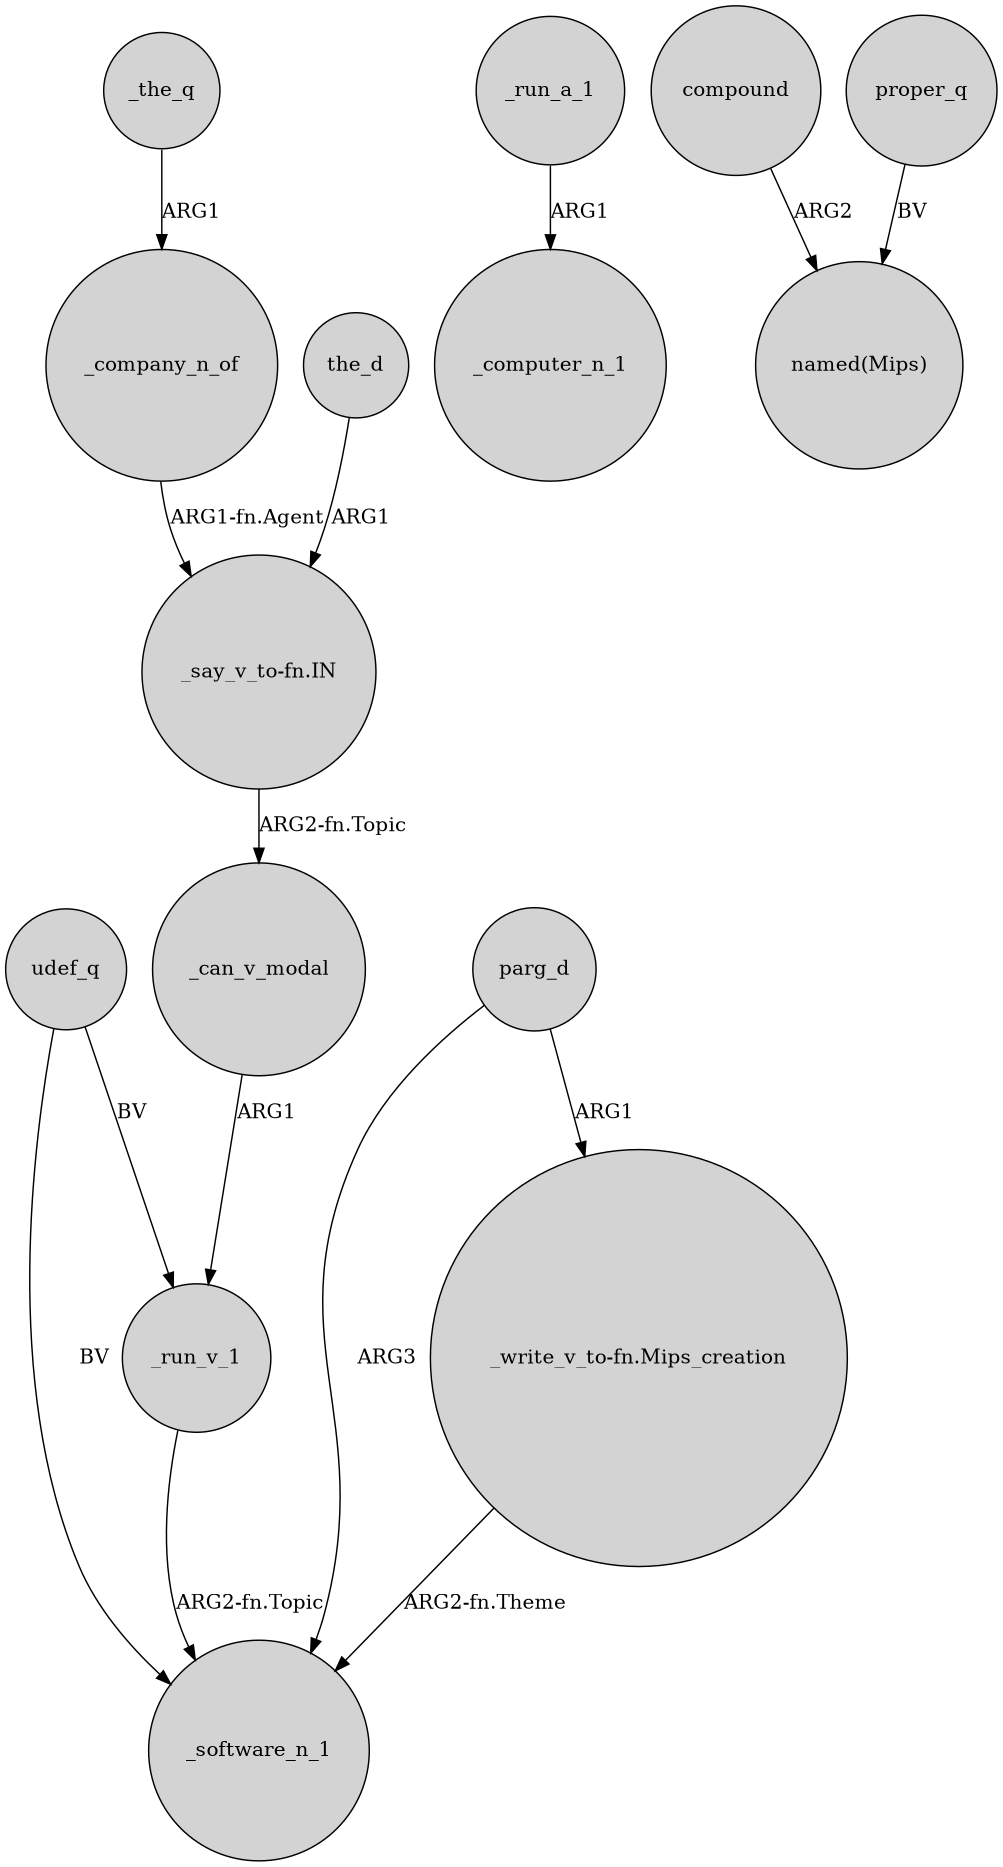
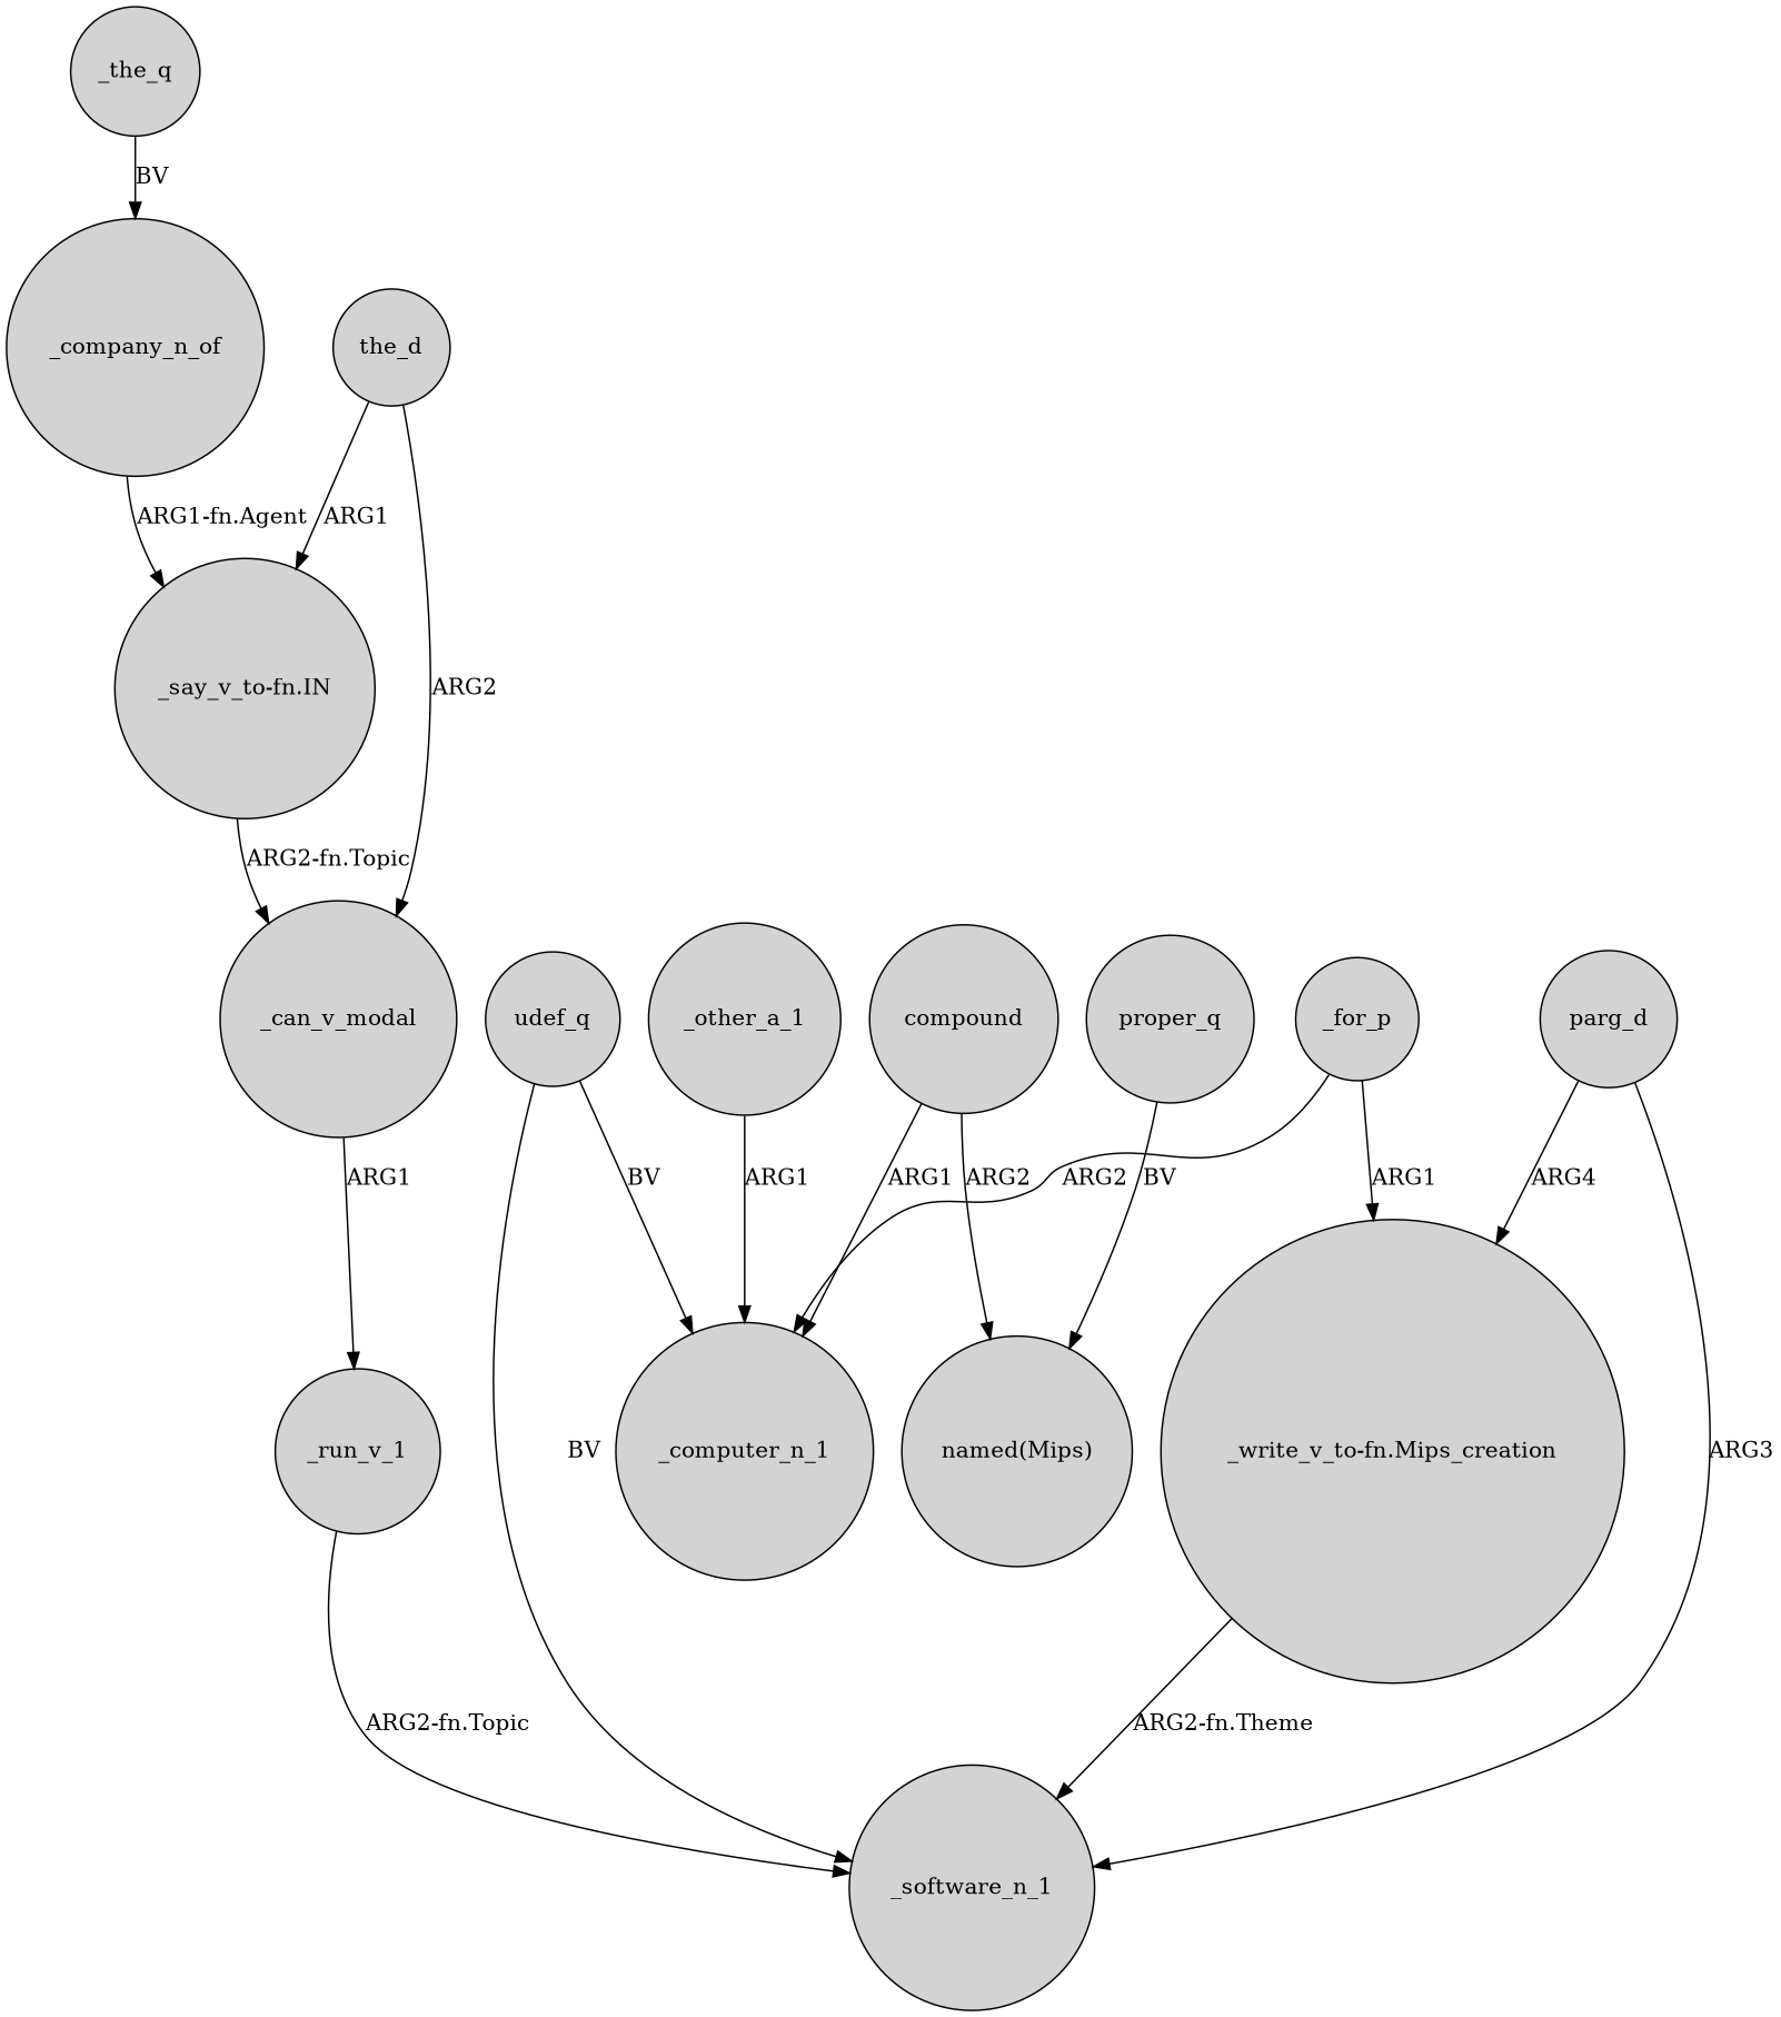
  digraph {
    node [shape=circle style=filled]
    udef_q
    _software_n_1
    _computer_n_1
    _run_v_1
+   _for_p
    n6 [label="_write_v_to-fn.Mips_creation"]
    _the_q
    _company_n_of
    "_say_v_to-fn.IN"
    parg_d
    compound
    "named(Mips)"
-   _other_a_1 [label=_run_a_1]
+   _other_a_1
    _can_v_modal
    proper_q
    n16 [label=the_d]
    udef_q -> _software_n_1 [label=BV]
-   udef_q -> _run_v_1 [label=BV]
+   udef_q -> _computer_n_1 [label=BV]
    _run_v_1 -> _software_n_1 [label="ARG2-fn.Topic"]
+   _for_p -> _computer_n_1 [label=ARG2]
+   _for_p -> n6 [label=ARG1]
    n6 -> _software_n_1 [label="ARG2-fn.Theme"]
-   _the_q -> _company_n_of [label=ARG1]
+   _the_q -> _company_n_of [label=BV]
    _company_n_of -> "_say_v_to-fn.IN" [label="ARG1-fn.Agent"]
    "_say_v_to-fn.IN" -> _can_v_modal [label="ARG2-fn.Topic"]
    parg_d -> _software_n_1 [label=ARG3]
-   parg_d -> n6 [label=ARG1]
+   parg_d -> n6 [label=ARG4]
+   compound -> _computer_n_1 [label=ARG1]
    compound -> "named(Mips)" [label=ARG2]
    _other_a_1 -> _computer_n_1 [label=ARG1]
    _can_v_modal -> _run_v_1 [label=ARG1]
    proper_q -> "named(Mips)" [label=BV]
    n16 -> "_say_v_to-fn.IN" [label=ARG1]
+   n16 -> _can_v_modal [label=ARG2]
  }
